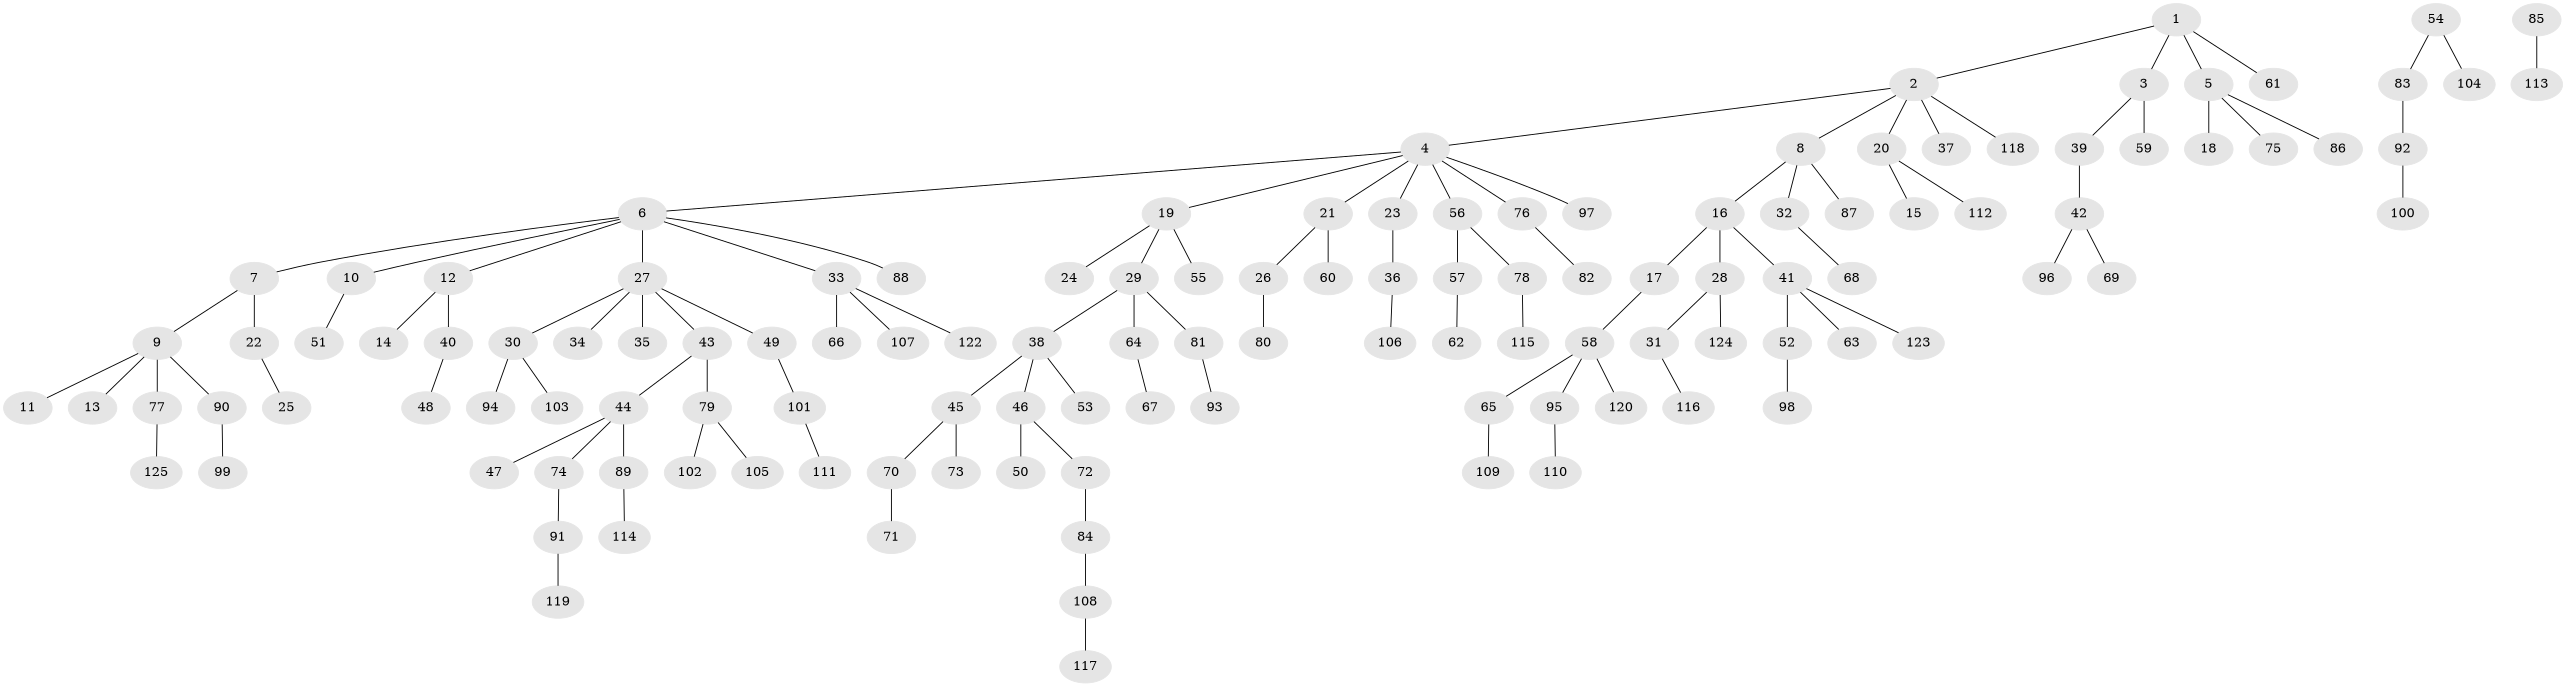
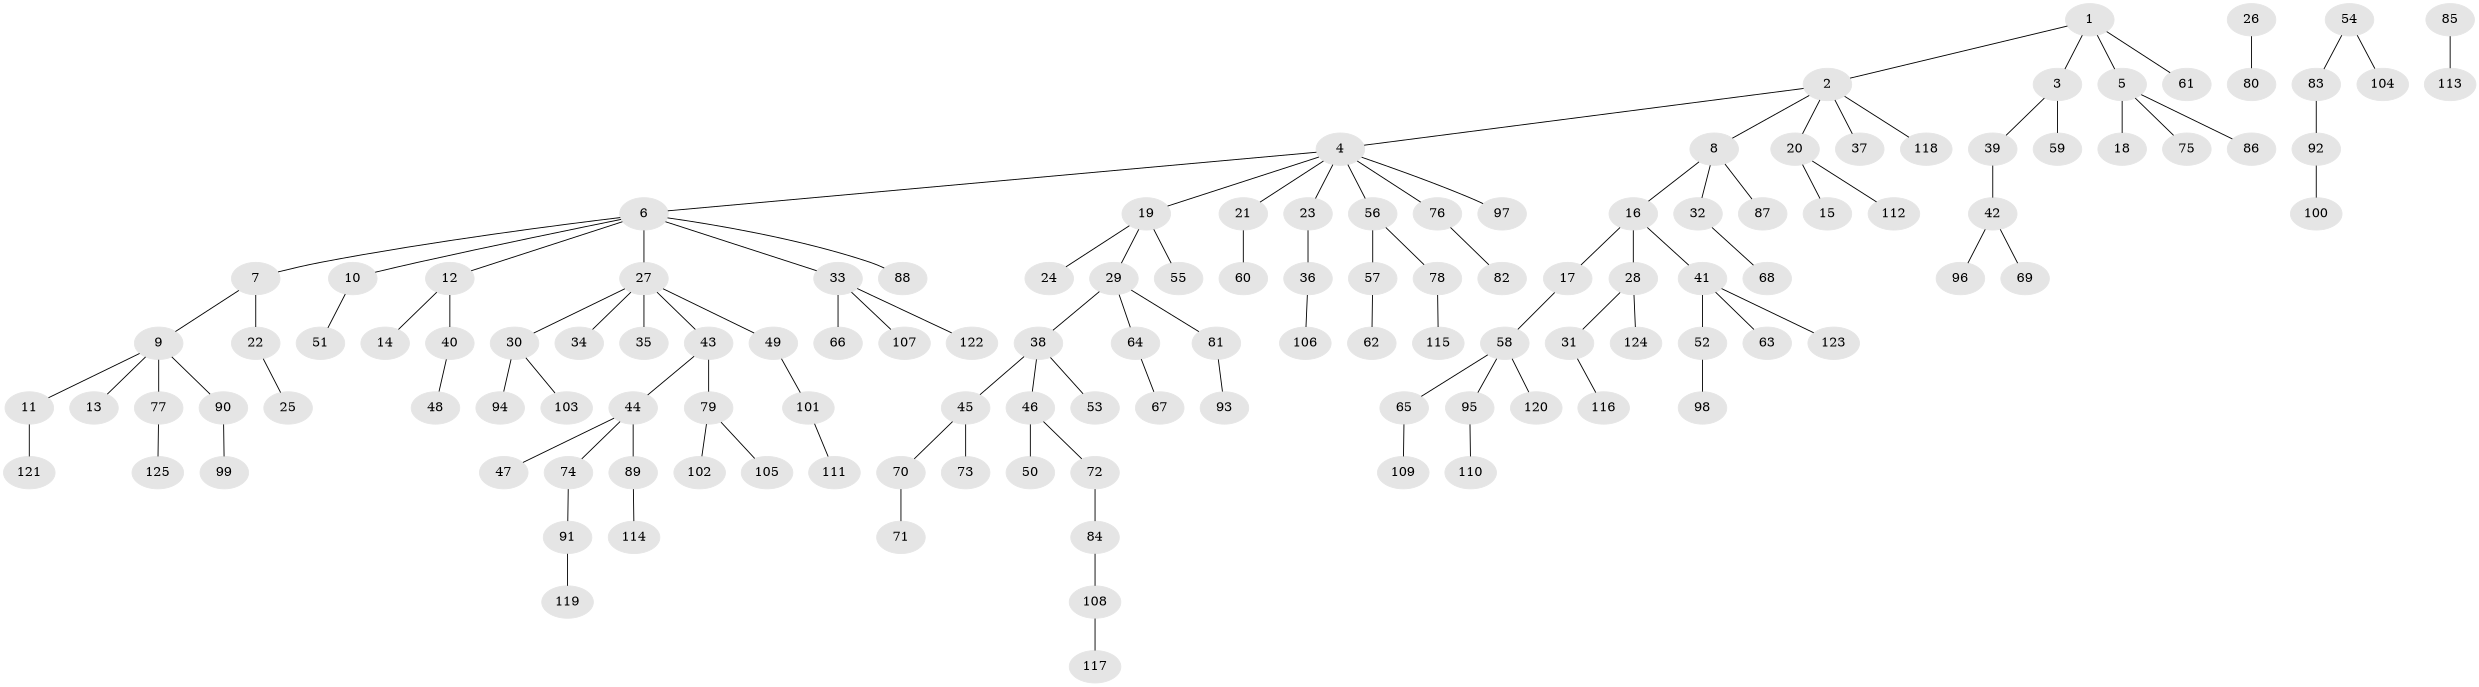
  graph {
    node [color=gray90 style=filled]
    1
    2
    3
    5
    61
    4
    8
    20
    37
    118
    39
    59
    18
    75
    86
    6
    19
    21
    23
    56
    76
    97
    16
    32
    87
    15
    112
    42
    7
    10
    12
    27
    33
    88
    24
    29
    55
    26
    60
    36
    57
    78
    82
    9
    22
    51
    14
    40
    30
    34
    35
    43
    49
    66
    107
    122
    11
    13
    77
    90
    25
    17
    28
    41
    68
+   121
    125
    99
    48
    58
    31
    124
    52
    63
    123
    65
    95
    120
    38
    64
    81
    80
    106
    94
    103
    44
    79
    101
    116
    45
    46
    53
    67
    93
    54
    83
    104
    85
    113
    70
    73
    50
    72
    96
    69
    98
    47
    74
    89
    102
    105
    91
    114
    71
    84
    111
    92
    62
    115
    109
    110
    108
    119
    100
    117
    1 -- 2
    1 -- 3
    1 -- 5
    1 -- 61
    2 -- 4
    2 -- 8
    2 -- 20
    2 -- 37
    2 -- 118
    3 -- 39
    3 -- 59
    5 -- 18
    5 -- 75
    5 -- 86
    4 -- 6
    4 -- 19
    4 -- 21
    4 -- 23
    4 -- 56
    4 -- 76
    4 -- 97
    8 -- 16
    8 -- 32
    8 -- 87
    20 -- 15
    20 -- 112
    39 -- 42
    6 -- 7
    6 -- 10
    6 -- 12
    6 -- 27
    6 -- 33
    6 -- 88
    19 -- 24
    19 -- 29
    19 -- 55
-   21 -- 26
    21 -- 60
    23 -- 36
    56 -- 57
    56 -- 78
    76 -- 82
    16 -- 17
    16 -- 28
    16 -- 41
    32 -- 68
    42 -- 96
    42 -- 69
    7 -- 9
    7 -- 22
    10 -- 51
    12 -- 14
    12 -- 40
    27 -- 30
    27 -- 34
    27 -- 35
    27 -- 43
    27 -- 49
    33 -- 66
    33 -- 107
    33 -- 122
    29 -- 38
    29 -- 64
    29 -- 81
    26 -- 80
    36 -- 106
    57 -- 62
    78 -- 115
    9 -- 11
    9 -- 13
    9 -- 77
    9 -- 90
    22 -- 25
    40 -- 48
    30 -- 94
    30 -- 103
    43 -- 44
    43 -- 79
    49 -- 101
+   11 -- 121
    77 -- 125
    90 -- 99
    17 -- 58
    28 -- 31
    28 -- 124
    41 -- 52
    41 -- 63
    41 -- 123
    58 -- 65
    58 -- 95
    58 -- 120
    31 -- 116
    52 -- 98
    65 -- 109
    95 -- 110
    38 -- 45
    38 -- 46
    38 -- 53
    64 -- 67
    81 -- 93
    44 -- 47
    44 -- 74
    44 -- 89
    79 -- 102
    79 -- 105
    101 -- 111
    45 -- 70
    45 -- 73
    46 -- 50
    46 -- 72
    54 -- 83
    54 -- 104
    83 -- 92
    85 -- 113
    70 -- 71
    72 -- 84
    74 -- 91
    89 -- 114
    91 -- 119
    84 -- 108
    92 -- 100
    108 -- 117
  }
